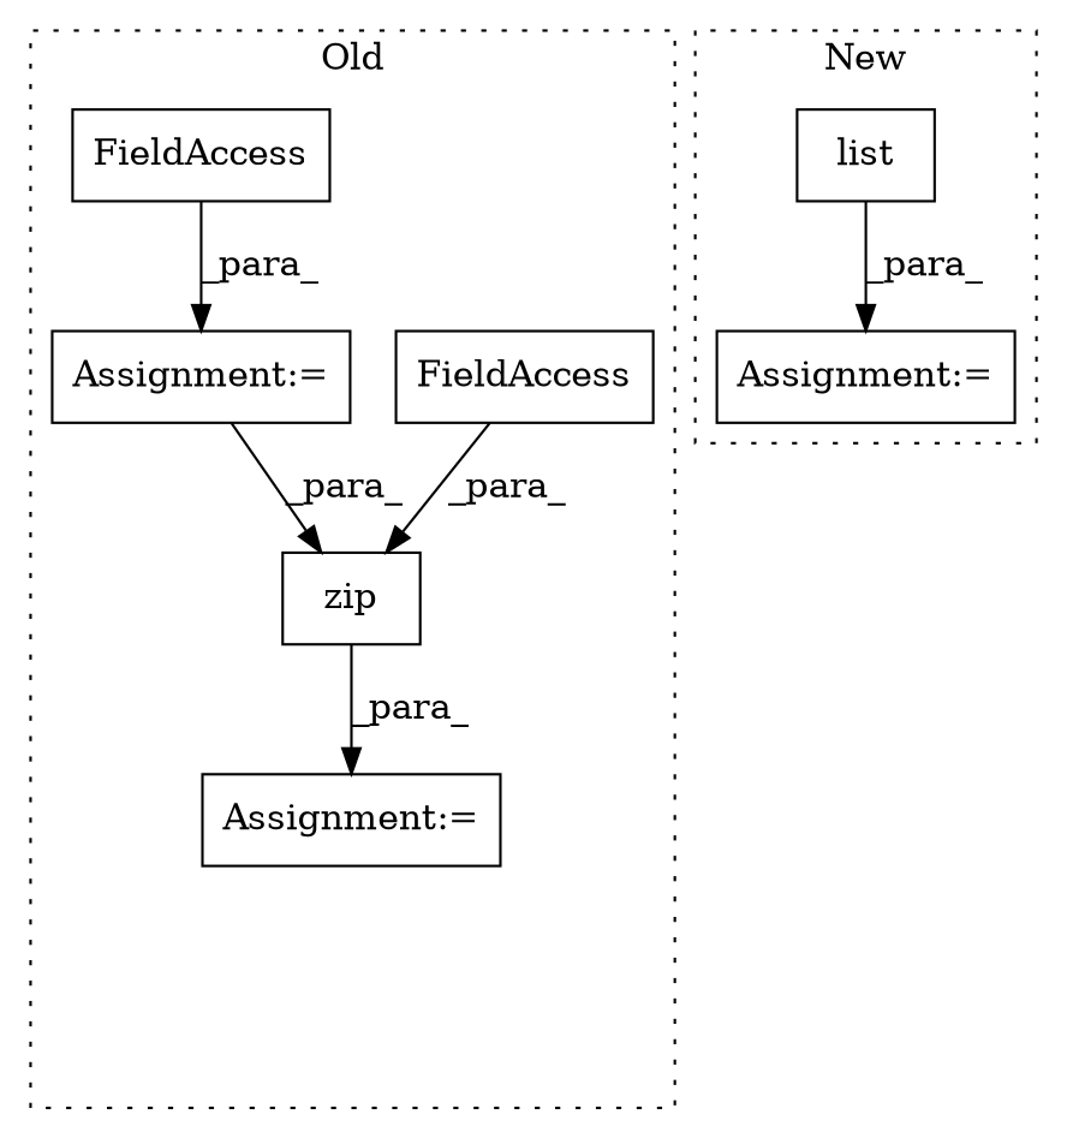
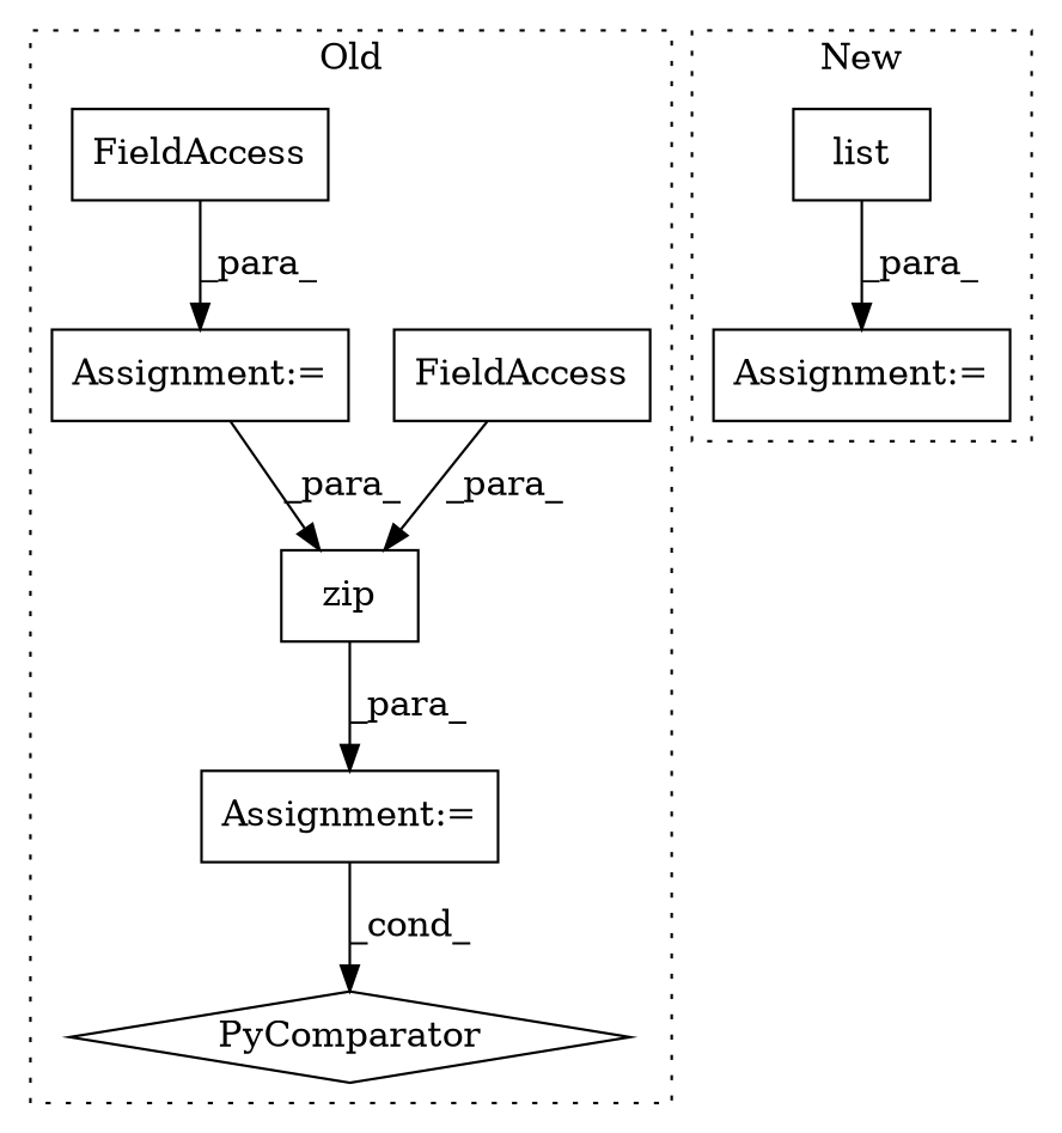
  digraph {
    node [a=7 l=57 s=4751 shape=box]
    n1 [a=32 l="4,1" label=zip s="4760,4798"]
    n2 [label="Assignment:="]
    n3 [l=1 label="Assignment:=" s=4348]
    n4 [a=22 l=17 label=FieldAccess s=4764]
    n5 [a=22 l=26 label=FieldAccess s=4349]
+   n6 [a=113 label=PyComparator shape=diamond]
    n7 [a=32 l="5,1" label=list s="4486,4525"]
    n8 [l=1 label="Assignment:=" s=5198]
    subgraph cluster_1 {
      label=Old
      style=dotted
      n1
      n2
      n3
      n4
      n5
+     n6
    }
    subgraph cluster_2 {
      label=New
      style=dotted
      n7
      n8
    }
    n1 -> n2 [label=_para_]
+   n2 -> n6 [label=_cond_]
    n3 -> n1 [label=_para_]
    n4 -> n1 [label=_para_]
    n5 -> n3 [label=_para_]
    n7 -> n8 [label=_para_]
  }
